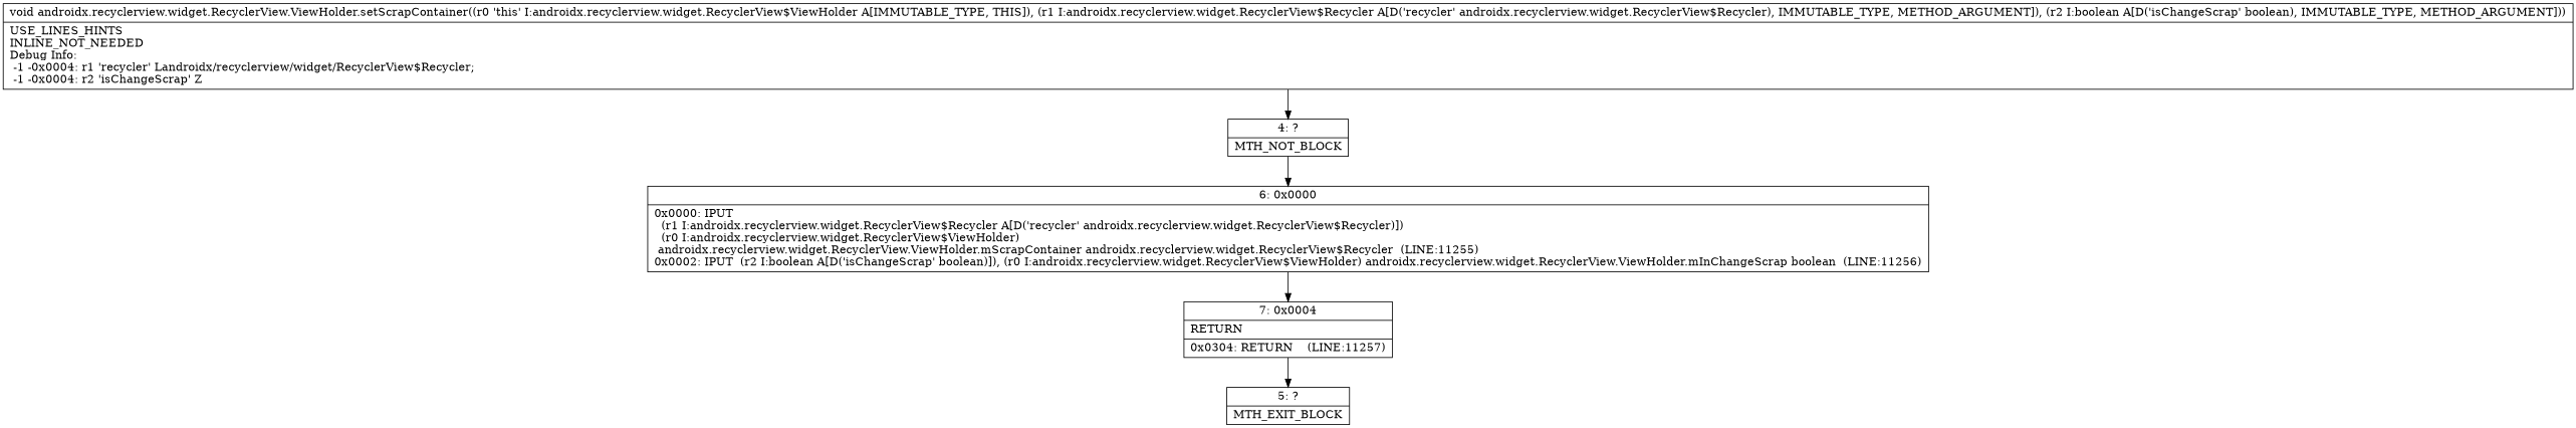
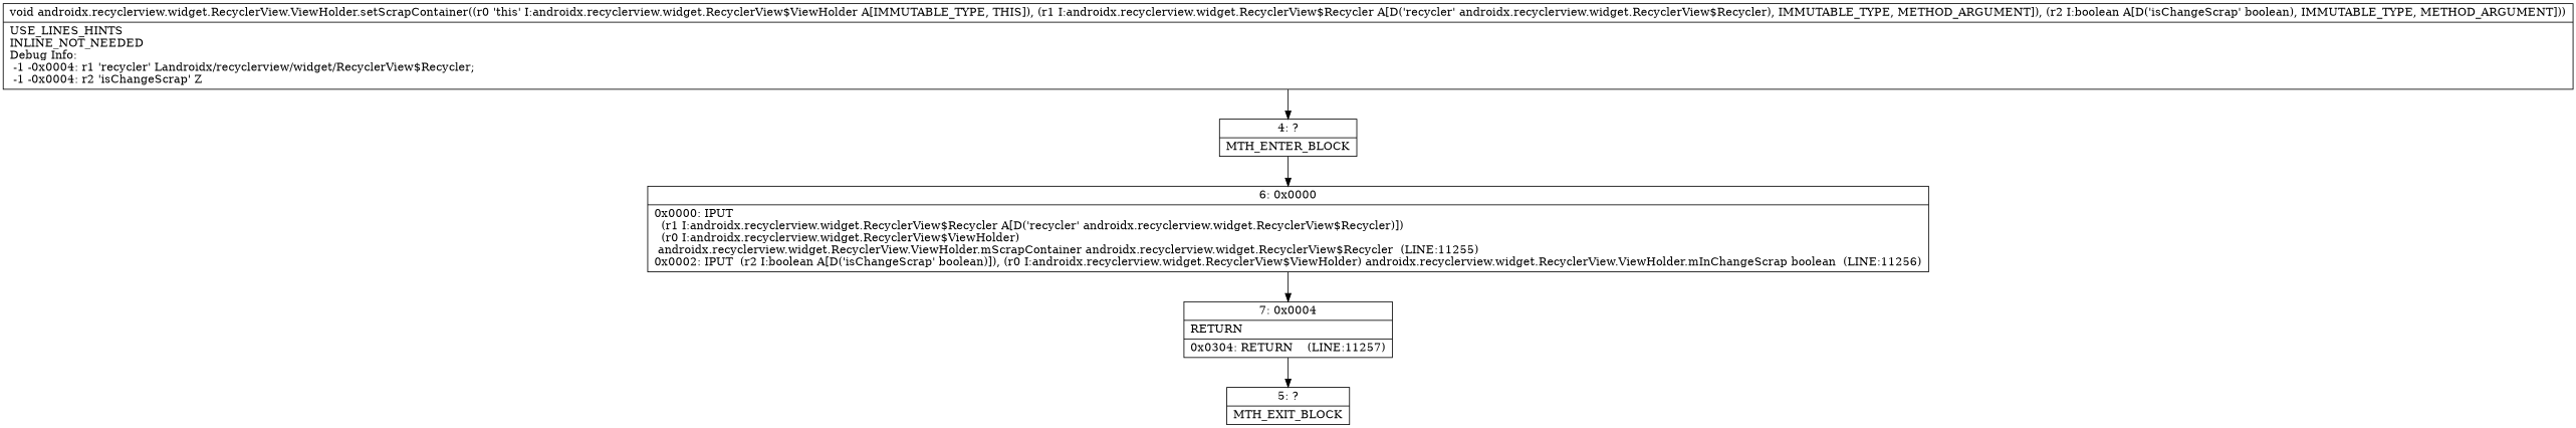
  digraph {
    node [shape=record]
-   n1 [label="{4\:\ ?|MTH_NOT_BLOCK\l}"]
+   n1 [label="{4\:\ ?|MTH_ENTER_BLOCK\l}"]
    n2 [label="{6\:\ 0x0000|0x0000: IPUT  \l  (r1 I:androidx.recyclerview.widget.RecyclerView$Recycler A[D('recycler' androidx.recyclerview.widget.RecyclerView$Recycler)])\l  (r0 I:androidx.recyclerview.widget.RecyclerView$ViewHolder)\l androidx.recyclerview.widget.RecyclerView.ViewHolder.mScrapContainer androidx.recyclerview.widget.RecyclerView$Recycler  (LINE:11255)\l0x0002: IPUT  (r2 I:boolean A[D('isChangeScrap' boolean)]), (r0 I:androidx.recyclerview.widget.RecyclerView$ViewHolder) androidx.recyclerview.widget.RecyclerView.ViewHolder.mInChangeScrap boolean  (LINE:11256)\l}"]
    n3 [label="{7\:\ 0x0004|RETURN\l|0x0304: RETURN    (LINE:11257)\l}"]
    n4 [label="{5\:\ ?|MTH_EXIT_BLOCK\l}"]
    n5 [label="{void androidx.recyclerview.widget.RecyclerView.ViewHolder.setScrapContainer((r0 'this' I:androidx.recyclerview.widget.RecyclerView$ViewHolder A[IMMUTABLE_TYPE, THIS]), (r1 I:androidx.recyclerview.widget.RecyclerView$Recycler A[D('recycler' androidx.recyclerview.widget.RecyclerView$Recycler), IMMUTABLE_TYPE, METHOD_ARGUMENT]), (r2 I:boolean A[D('isChangeScrap' boolean), IMMUTABLE_TYPE, METHOD_ARGUMENT]))  | USE_LINES_HINTS\lINLINE_NOT_NEEDED\lDebug Info:\l  \-1 \-0x0004: r1 'recycler' Landroidx\/recyclerview\/widget\/RecyclerView$Recycler;\l  \-1 \-0x0004: r2 'isChangeScrap' Z\l}"]
    n1 -> n2
    n2 -> n3
    n3 -> n4
    n5 -> n1
  }
